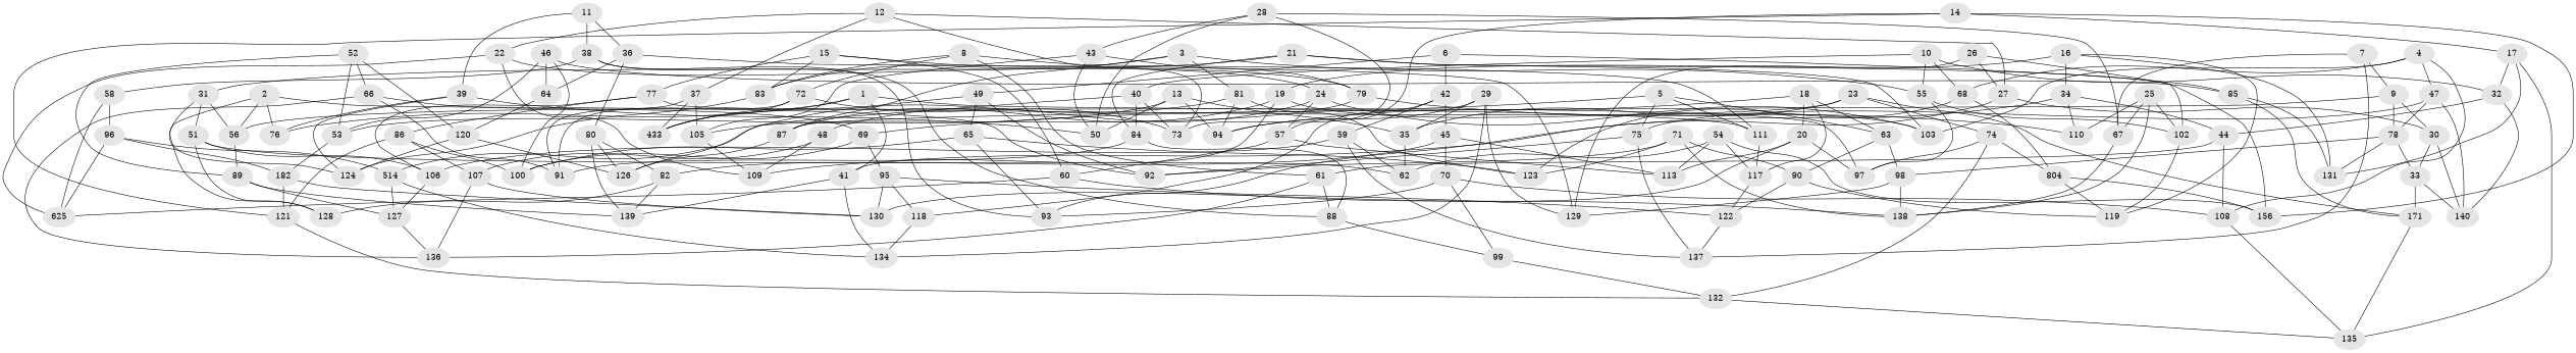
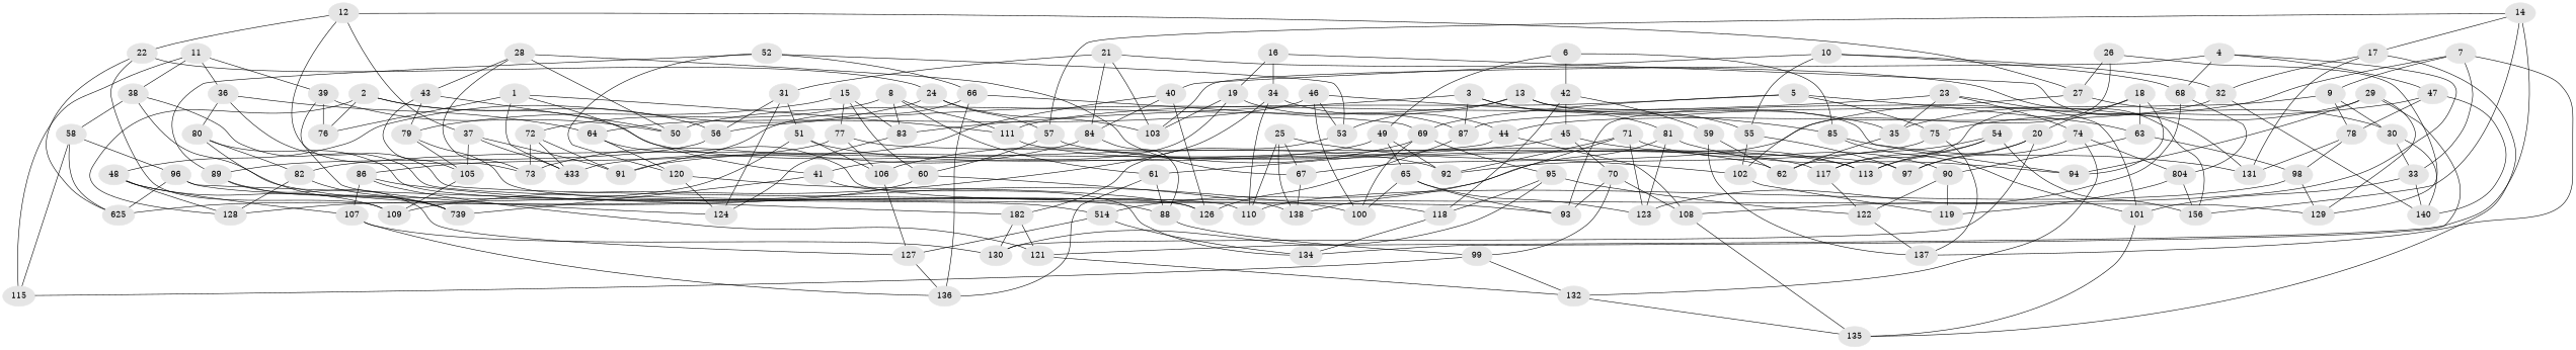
  graph {
    node [color=gray90 style=filled]
    1
    41
    76
    111
    n5 [label=433]
    134
-   139
+   139 [label=739]
    117
    2
    56
    92
    128
    89
    3
    55
    81
    83
    87
    97
    102
    94
    123
    n23 [label=514]
    124
    126
    4
    47
    68
    103
    108
    75
    78
    140
    n34 [label=804]
    135
    5
    63
    69
    90
    98
    100
    95
    137
    6
    42
    49
    85
    45
    59
    118
    65
    131
-   101 [label=171]
+   101
    7
    9
    33
    67
    30
    138
    8
    61
    72
    88
    136
    73
    91
    10
    32
    40
    44
    84
    11
    36
    38
    39
+   115
    129
    64
    80
    93
    58
    50
    12
    22
    27
    37
    24
    109
    n89 [label=625]
    105
    13
    35
    53
    62
    n95 [label=182]
    14
    17
    57
    n99 [label=156]
    121
    60
    113
    132
    15
    77
    79
    106
    86
    110
    16
    19
    34
    119
    18
    20
    130
    122
    21
    31
    51
    48
    23
    74
    107
    25
    26
    28
    43
    29
    120
    82
    96
    99
    70
    46
    127
    52
    66
    54
    71
    1 -- 41
    1 -- 76
    1 -- 111
    1 -- n5
    41 -- 134
    41 -- 139
    111 -- 117
    117 -- 122
    2 -- 76
    2 -- 56
    2 -- 92
    2 -- 128
    56 -- 89
    89 -- 139
    89 -- 127
    3 -- 55
    3 -- 81
    3 -- 83
    3 -- 87
    55 -- 97
    55 -- 102
    81 -- 94
    81 -- 123
    81 -- n23
    83 -- 124
    87 -- 126
    102 -- 119
    n23 -- 134
    n23 -- 127
    4 -- 47
    4 -- 68
    4 -- 103
    4 -- 108
    47 -- 75
    47 -- 78
    47 -- 140
    68 -- 123
    68 -- n34
    108 -- 135
    75 -- 92
    75 -- 137
    78 -- 98
    78 -- 131
    n34 -- n99
    n34 -- 119
    5 -- 111
    5 -- 75
    5 -- 63
    5 -- 69
    63 -- 90
    63 -- 98
    69 -- 100
    69 -- 95
    90 -- 119
    90 -- 122
    98 -- 129
-   98 -- 138
+   98 -- 110
    95 -- 118
    95 -- 130
    95 -- 122
    6 -- 42
    6 -- 49
    6 -- 85
    42 -- 45
    42 -- 59
    42 -- 118
    49 -- n5
    49 -- 92
    49 -- 65
    85 -- 131
    85 -- 101
    45 -- 113
    45 -- 82
    45 -- 70
    59 -- 137
    59 -- 62
-   59 -- 106
+   69 -- 106
    118 -- 134
    65 -- 123
    65 -- 100
    65 -- 93
    101 -- 135
    7 -- 137
    7 -- 9
-   78 -- 33
+   7 -- 33
    7 -- 67
    9 -- 87
    9 -- 78
    9 -- 30
    33 -- 140
    33 -- 101
    67 -- 138
    30 -- 140
    30 -- 33
    8 -- 111
    8 -- 83
    8 -- 61
    8 -- 72
    61 -- 88
    61 -- 136
    72 -- n5
    72 -- 73
    72 -- 91
    88 -- 99
    10 -- 55
    10 -- 68
    10 -- 32
    10 -- 40
    32 -- 140
    32 -- 44
    40 -- 126
    40 -- 73
    40 -- 84
    44 -- 108
    44 -- 61
    84 -- 88
    84 -- 91
    11 -- 36
    11 -- 38
    11 -- 39
+   11 -- 115
    36 -- 129
    36 -- 64
    36 -- 80
    38 -- 88
    38 -- 93
    38 -- 58
    39 -- 76
    39 -- 124
    39 -- 50
+   64 -- 118
    64 -- 120
    80 -- 139
    80 -- 126
    80 -- 82
+   58 -- 115
    58 -- n89
    58 -- 96
    12 -- 73
    12 -- 22
    12 -- 27
    12 -- 37
    22 -- 24
    22 -- 109
    22 -- n89
    27 -- 30
    27 -- 93
    37 -- n5
    37 -- 91
    37 -- 105
    24 -- 103
    24 -- 57
    24 -- 48
    105 -- 109
    13 -- 94
    13 -- 50
    13 -- 35
    13 -- 53
    35 -- 62
    53 -- n95
    n95 -- 121
    n95 -- 130
    14 -- 17
    14 -- 57
    14 -- n99
    14 -- 121
    17 -- 135
    17 -- 131
    17 -- 32
    57 -- 60
    57 -- 113
    121 -- 132
    60 -- 138
    60 -- n89
    132 -- 135
    15 -- 83
    15 -- 60
    15 -- 77
    15 -- 79
    77 -- 97
    77 -- 106
    77 -- 86
    79 -- 105
    79 -- 110
    106 -- 127
    86 -- 100
    86 -- 121
    86 -- 107
    16 -- 131
    16 -- 19
    16 -- 34
-   16 -- 119
    19 -- 41
    19 -- 87
    19 -- 103
    34 -- 44
    34 -- 109
    34 -- 110
    18 -- 117
    18 -- 94
    18 -- 63
    18 -- 20
    20 -- 97
    20 -- 113
    20 -- 130
    122 -- 137
    21 -- 103
    21 -- 84
    21 -- n99
    21 -- 31
    31 -- 56
    31 -- 124
    31 -- 51
    51 -- 128
    51 -- 62
    51 -- 106
+   48 -- 128
    48 -- 109
    48 -- 107
    23 -- 56
    23 -- 101
    23 -- 35
    23 -- 74
    74 -- 97
    74 -- n34
    74 -- 132
    107 -- 136
    107 -- 130
    25 -- 102
    25 -- 67
    25 -- 138
    25 -- 110
    26 -- 102
    26 -- 129
    26 -- 27
    28 -- 67
    28 -- 73
    28 -- 50
    28 -- 43
    43 -- 50
    43 -- 105
    43 -- 79
    29 -- 134
    29 -- 94
    29 -- 129
    29 -- 35
    120 -- 124
    120 -- 126
    82 -- 139
    82 -- 128
    96 -- n23
    96 -- n89
    96 -- n95
+   99 -- 115
    99 -- 132
    70 -- 108
    70 -- 93
    70 -- 99
    46 -- 100
    46 -- 85
    46 -- 64
    46 -- 53
    127 -- 136
    52 -- 89
    52 -- 53
    52 -- 120
    52 -- 66
    66 -- 69
    66 -- 136
    66 -- 91
    54 -- 117
    54 -- 62
    54 -- n99
    54 -- 113
    71 -- 92
    71 -- 123
    71 -- 90
    71 -- 138
  }
